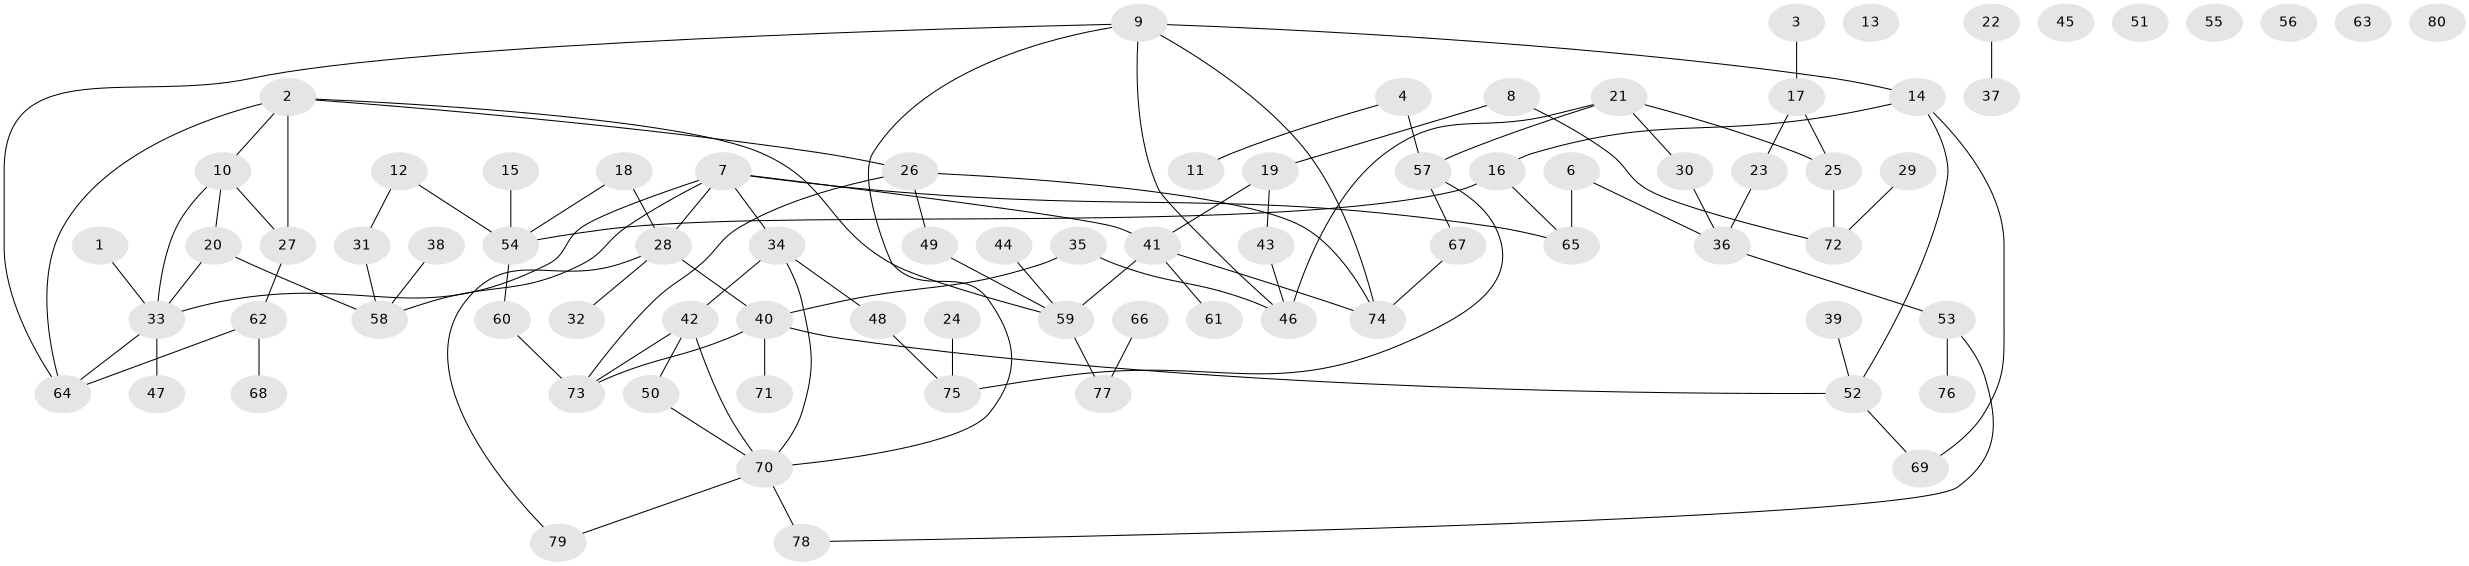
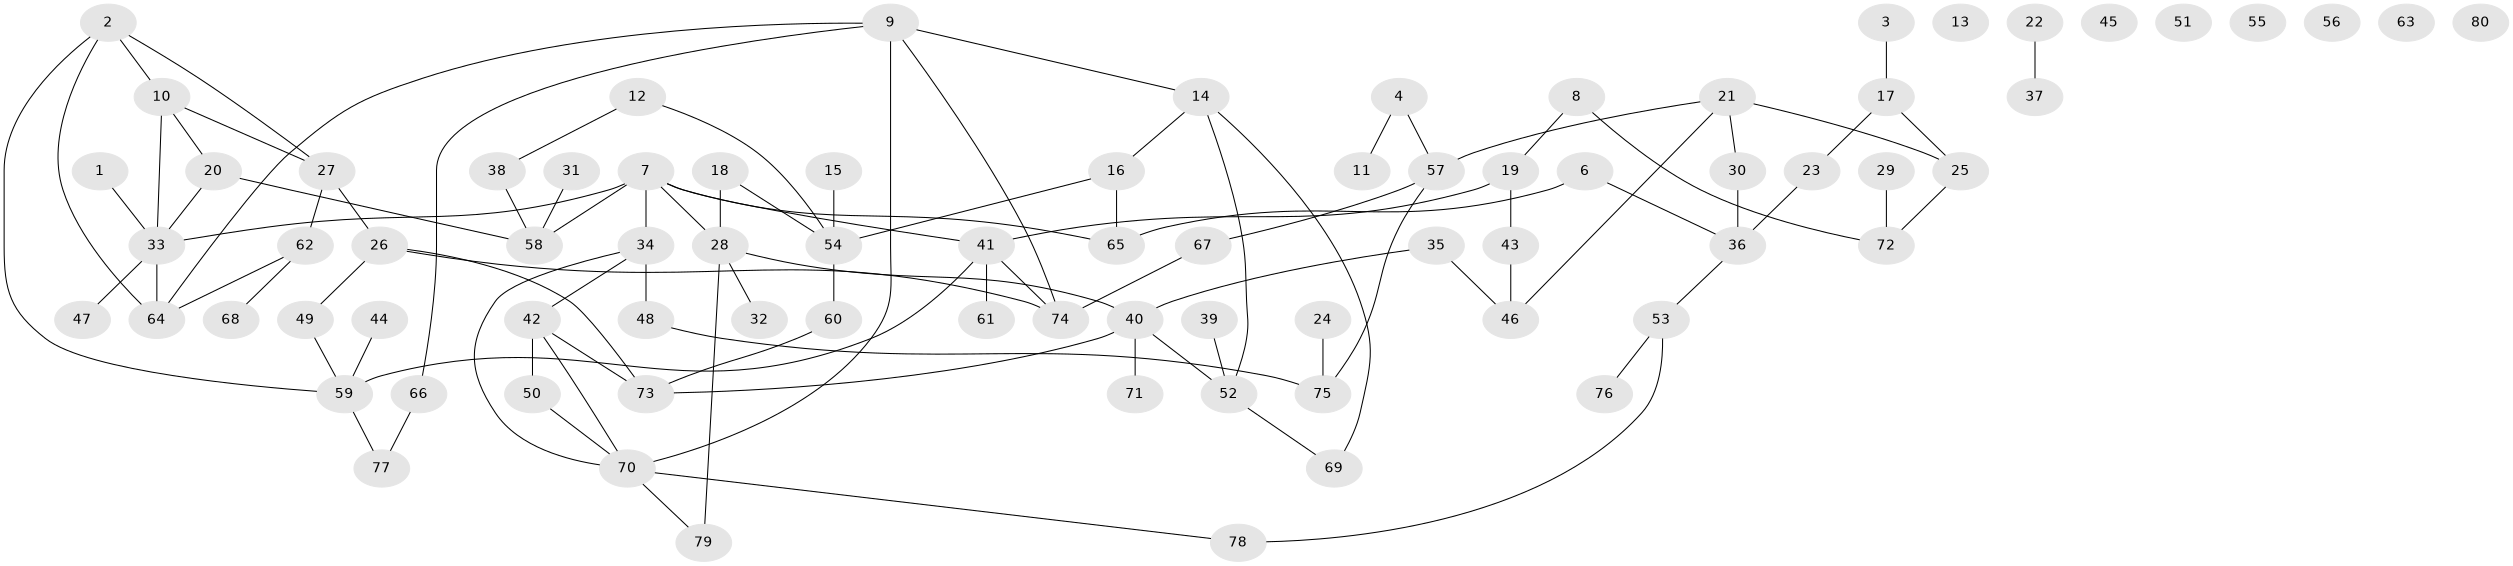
  graph {
    fontname="DejaVu Sans"
    node [color=gray90 fontname="DejaVu Sans" style=filled]
    edge [fontname="DejaVu Sans"]
    1
    33
    64
    47
    2
    10
    26
    27
    59
    20
    74
    49
    73
    62
    77
    3
    17
    23
    25
    4
    11
    57
    75
    67
    12
    31
    54
    35
    46
    40
    53
    76
    78
    6
    36
    65
    7
    28
    34
    41
    58
    32
    79
    70
    42
    48
    61
    8
    19
    72
    43
    9
    14
    16
    52
    69
    60
    13
    15
    18
    21
    30
    22
    37
    24
    68
    71
    29
    50
    38
    39
    44
    45
    51
    55
    56
    63
    66
    80
    1 -- 33
    33 -- 64
    33 -- 47
    2 -- 64
    2 -- 10
-   2 -- 26
+   27 -- 26
    2 -- 27
    2 -- 59
    10 -- 33
    10 -- 27
    10 -- 20
    26 -- 74
    26 -- 49
    26 -- 73
    27 -- 62
    59 -- 77
    20 -- 33
    20 -- 58
    49 -- 59
    62 -- 64
    62 -- 68
    3 -- 17
    17 -- 23
    17 -- 25
    23 -- 36
    25 -- 72
    4 -- 11
    4 -- 57
    57 -- 75
    57 -- 67
    67 -- 74
-   12 -- 31
+   12 -- 38
    12 -- 54
    31 -- 58
    54 -- 60
    35 -- 46
    35 -- 40
    40 -- 73
    40 -- 52
    40 -- 71
    53 -- 76
    53 -- 78
    6 -- 36
    6 -- 65
    36 -- 53
    7 -- 33
    7 -- 65
    7 -- 28
    7 -- 34
    7 -- 41
    7 -- 58
    28 -- 40
    28 -- 32
    28 -- 79
    34 -- 70
    34 -- 42
    34 -- 48
    41 -- 59
    41 -- 74
    41 -- 61
    70 -- 78
    70 -- 79
    42 -- 73
    42 -- 70
    42 -- 50
    48 -- 75
    8 -- 19
    8 -- 72
    19 -- 41
    19 -- 43
    43 -- 46
    9 -- 64
    9 -- 74
-   9 -- 46
+   9 -- 66
    9 -- 70
    9 -- 14
    14 -- 16
    14 -- 52
    14 -- 69
    16 -- 54
    16 -- 65
    52 -- 69
    60 -- 73
    15 -- 54
    18 -- 54
    18 -- 28
    21 -- 25
    21 -- 57
    21 -- 46
    21 -- 30
    30 -- 36
    22 -- 37
    24 -- 75
    29 -- 72
    50 -- 70
    38 -- 58
    39 -- 52
    44 -- 59
    66 -- 77
  }
